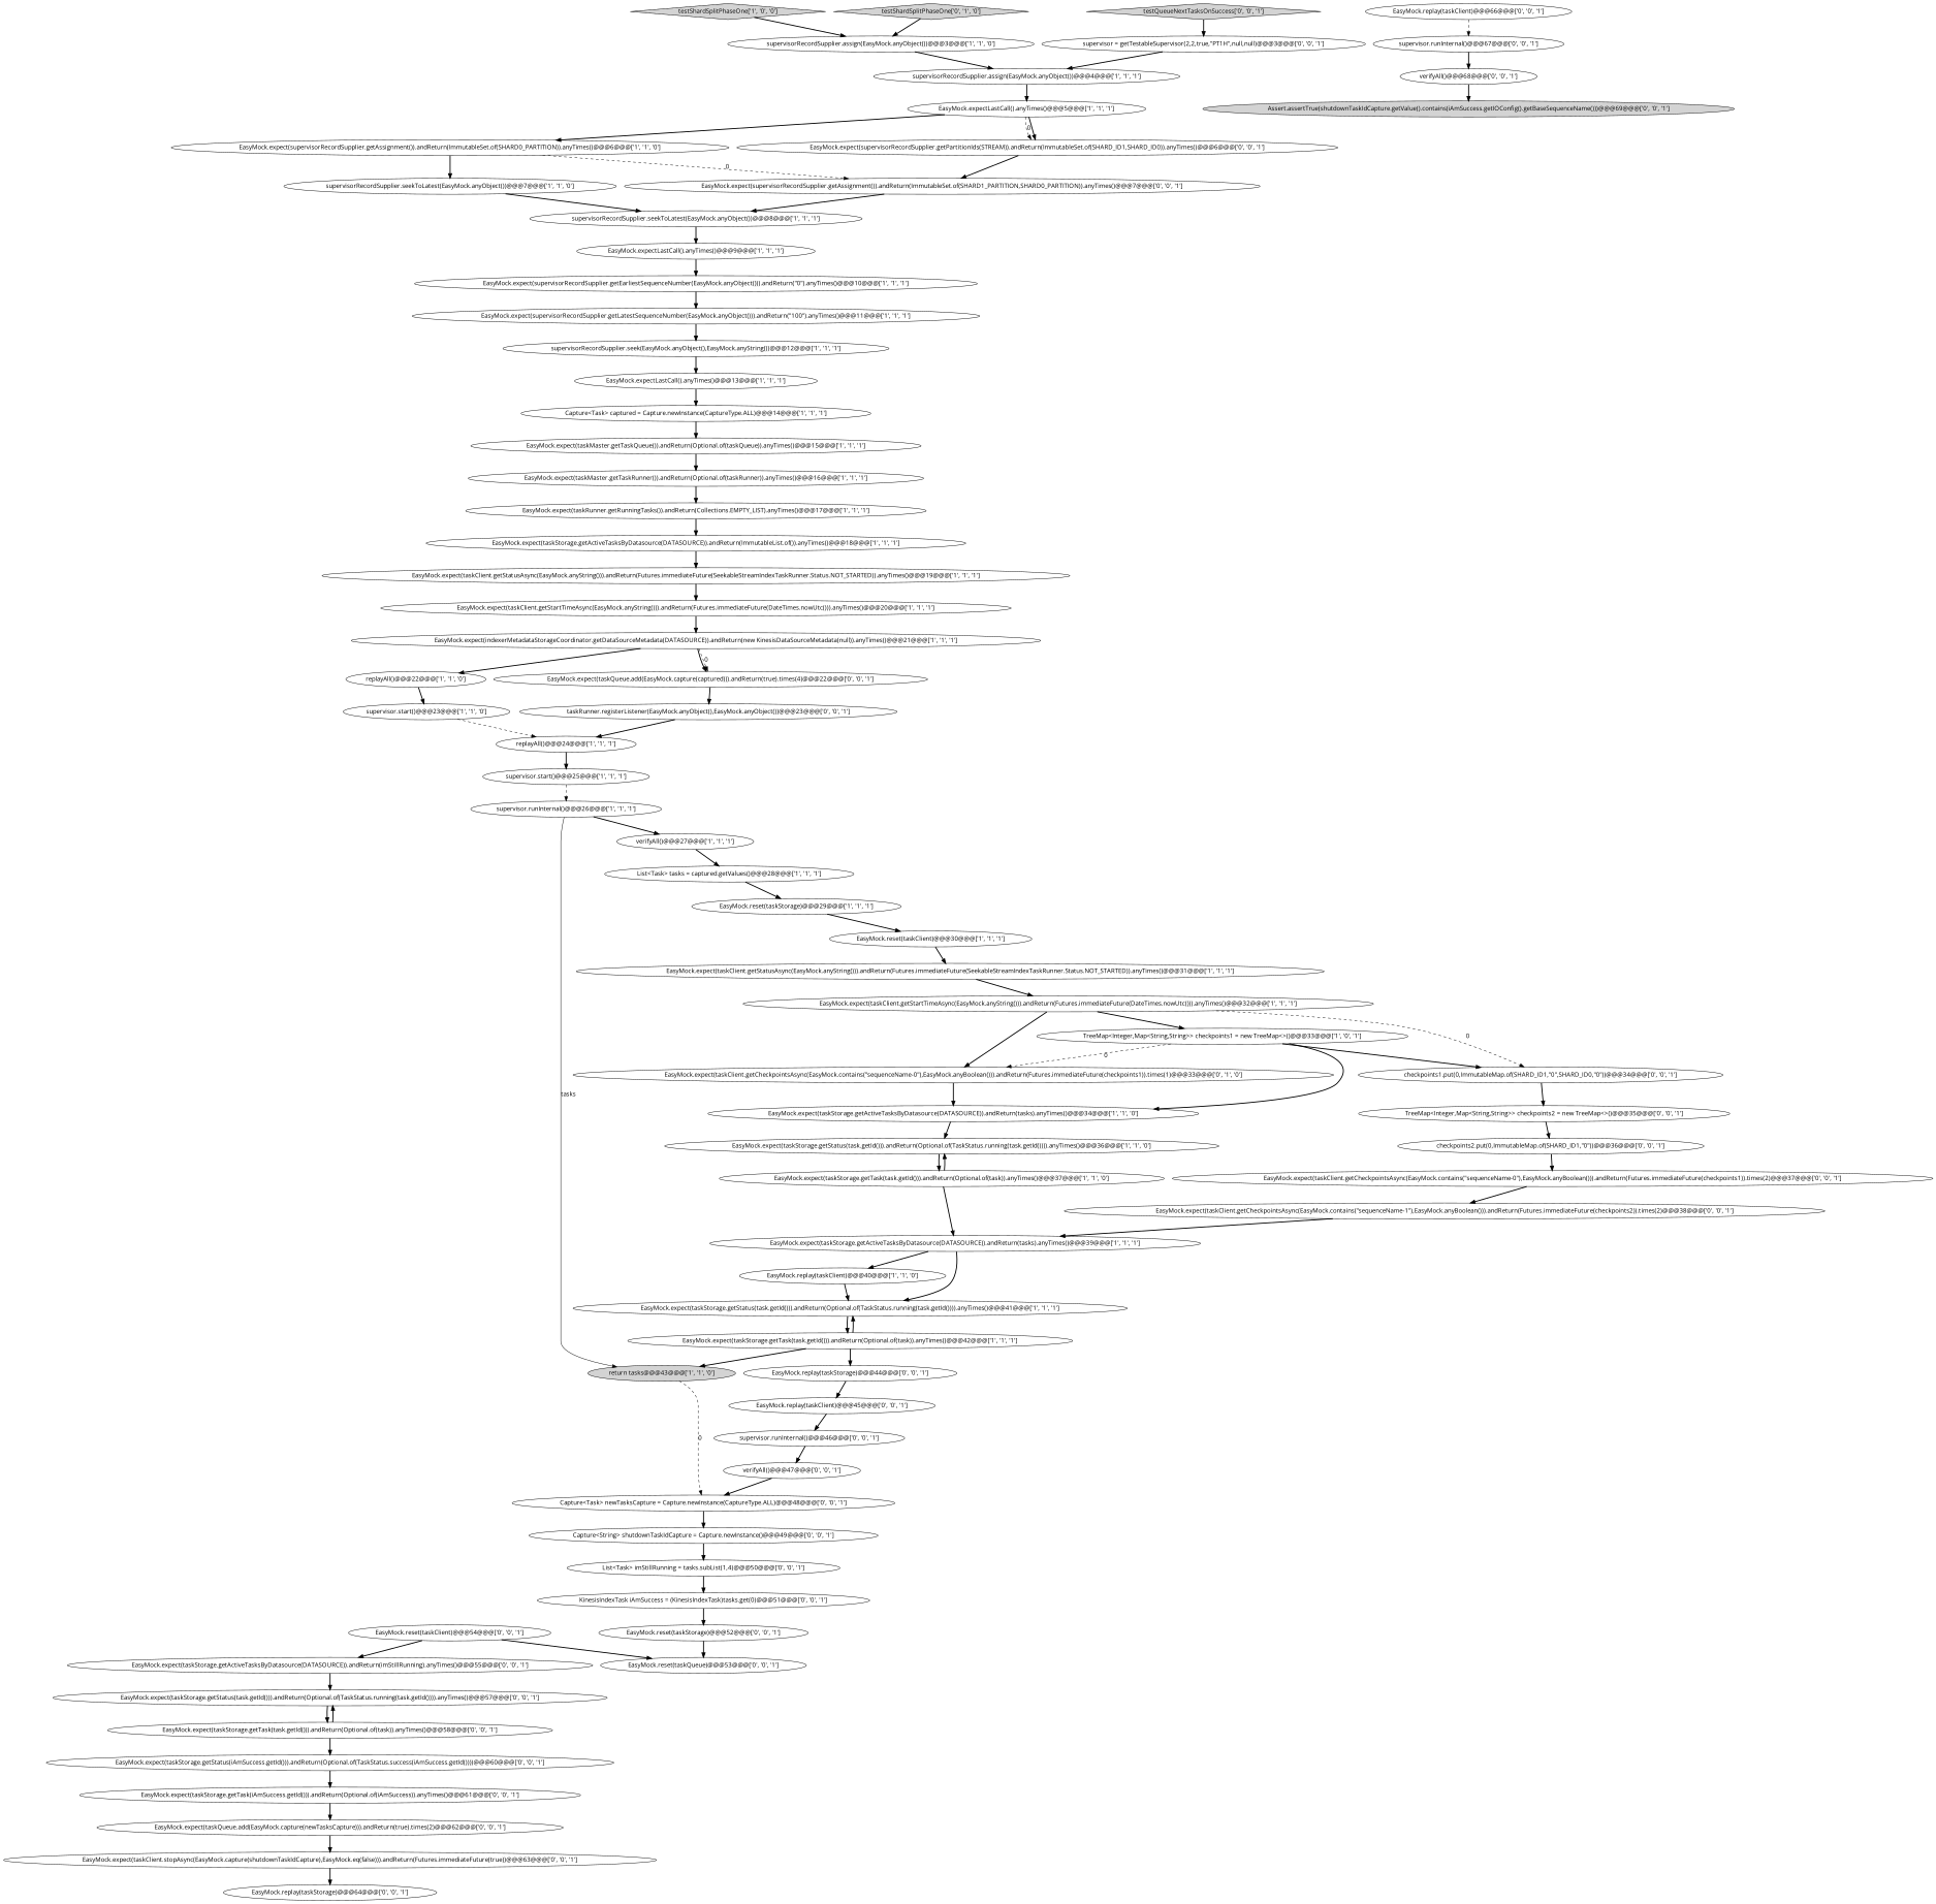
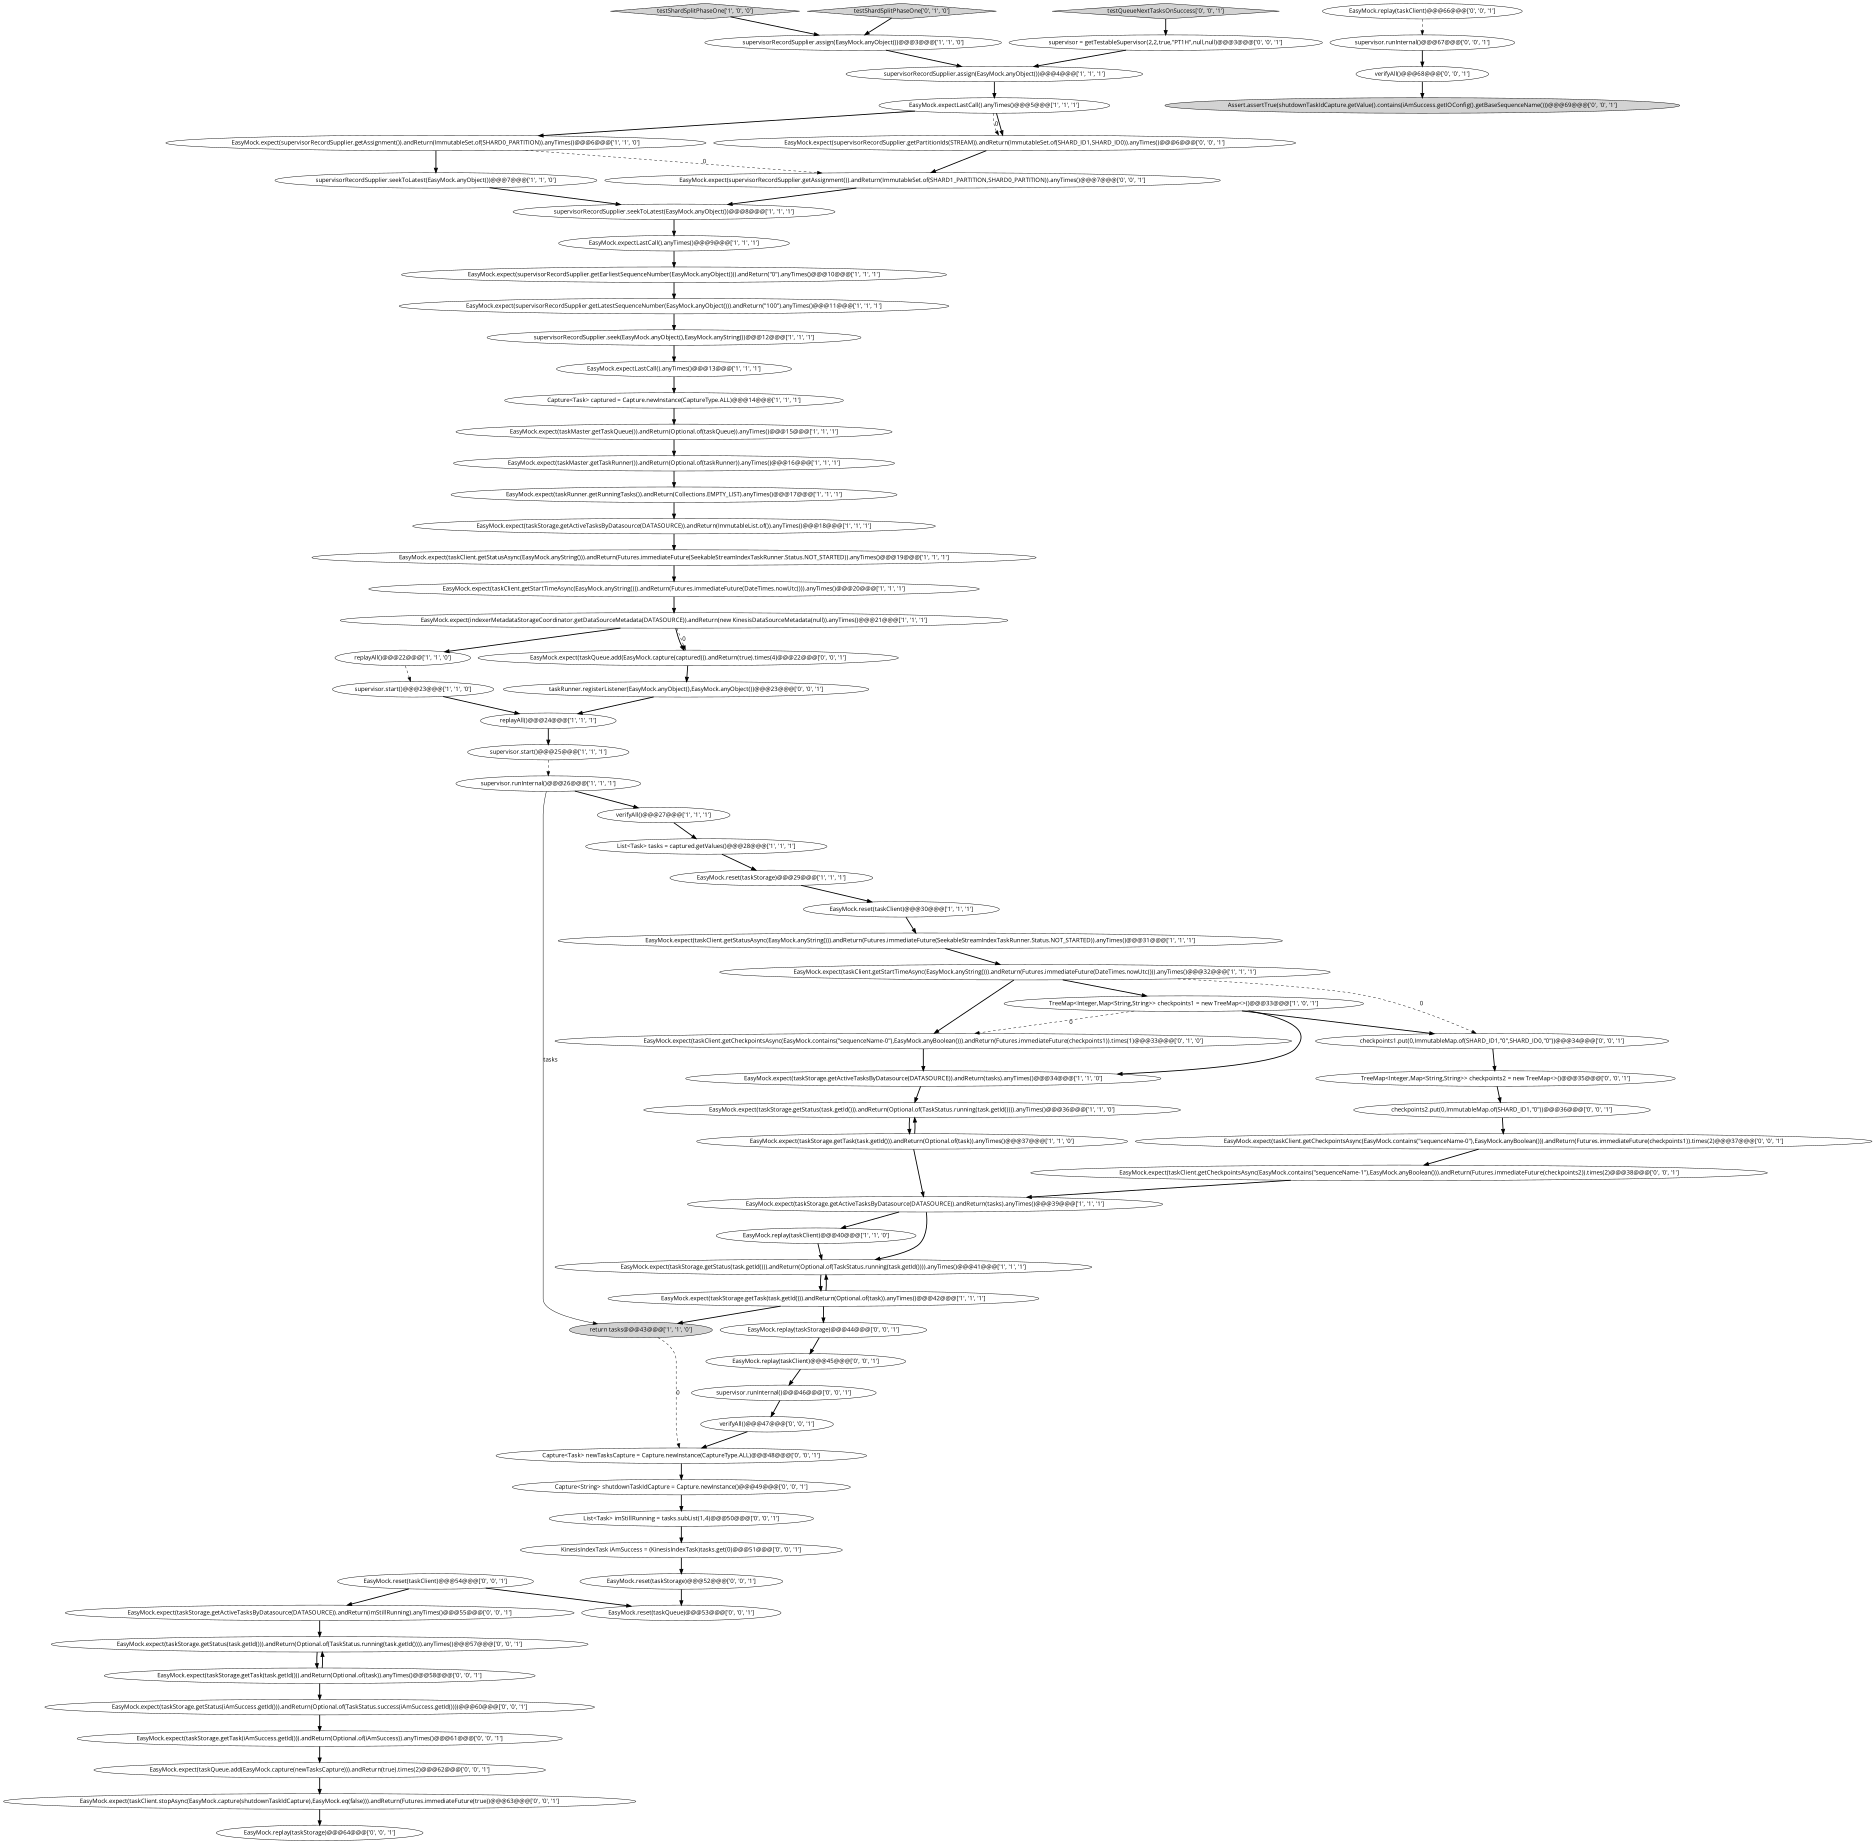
  digraph {
    fontname="Open Sans"
    node [fillcolor=white fontname="Open Sans" shape=ellipse style=filled]
    edge [fontname="Open Sans" style=bold]
    n1 [label="EasyMock.expect(taskClient.getStatusAsync(EasyMock.anyString())).andReturn(Futures.immediateFuture(SeekableStreamIndexTaskRunner.Status.NOT_STARTED)).anyTimes()@@@19@@@['1', '1', '1']"]
    n2 [label="EasyMock.expect(taskClient.getStartTimeAsync(EasyMock.anyString())).andReturn(Futures.immediateFuture(DateTimes.nowUtc())).anyTimes()@@@20@@@['1', '1', '1']"]
    n3 [label="EasyMock.expect(indexerMetadataStorageCoordinator.getDataSourceMetadata(DATASOURCE)).andReturn(new KinesisDataSourceMetadata(null)).anyTimes()@@@21@@@['1', '1', '1']"]
    n4 [label="checkpoints2.put(0,ImmutableMap.of(SHARD_ID1,\"0\"))@@@36@@@['0', '0', '1']"]
    n5 [label="EasyMock.expect(taskClient.getCheckpointsAsync(EasyMock.contains(\"sequenceName-0\"),EasyMock.anyBoolean())).andReturn(Futures.immediateFuture(checkpoints1)).times(2)@@@37@@@['0', '0', '1']"]
    n6 [label="EasyMock.expect(taskClient.getCheckpointsAsync(EasyMock.contains(\"sequenceName-1\"),EasyMock.anyBoolean())).andReturn(Futures.immediateFuture(checkpoints2)).times(2)@@@38@@@['0', '0', '1']"]
    n7 [label="supervisorRecordSupplier.assign(EasyMock.anyObject())@@@4@@@['1', '1', '1']"]
    n8 [label="EasyMock.expectLastCall().anyTimes()@@@5@@@['1', '1', '1']"]
    n9 [label="EasyMock.expect(supervisorRecordSupplier.getAssignment()).andReturn(ImmutableSet.of(SHARD0_PARTITION)).anyTimes()@@@6@@@['1', '1', '0']"]
    n10 [label="EasyMock.expect(supervisorRecordSupplier.getPartitionIds(STREAM)).andReturn(ImmutableSet.of(SHARD_ID1,SHARD_ID0)).anyTimes()@@@6@@@['0', '0', '1']"]
    n11 [label="EasyMock.reset(taskQueue)@@@53@@@['0', '0', '1']"]
    n12 [label="EasyMock.reset(taskClient)@@@54@@@['0', '0', '1']"]
    n13 [label="EasyMock.expect(taskStorage.getActiveTasksByDatasource(DATASOURCE)).andReturn(imStillRunning).anyTimes()@@@55@@@['0', '0', '1']"]
    n14 [label="supervisorRecordSupplier.seek(EasyMock.anyObject(),EasyMock.anyString())@@@12@@@['1', '1', '1']"]
    n15 [label="EasyMock.expectLastCall().anyTimes()@@@13@@@['1', '1', '1']"]
    n16 [label="Capture<Task> captured = Capture.newInstance(CaptureType.ALL)@@@14@@@['1', '1', '1']"]
    n17 [label="EasyMock.expect(taskStorage.getActiveTasksByDatasource(DATASOURCE)).andReturn(tasks).anyTimes()@@@39@@@['1', '1', '1']"]
    n18 [label="EasyMock.reset(taskStorage)@@@29@@@['1', '1', '1']"]
    n19 [label="EasyMock.reset(taskClient)@@@30@@@['1', '1', '1']"]
    n20 [label="EasyMock.expect(taskClient.getStatusAsync(EasyMock.anyString())).andReturn(Futures.immediateFuture(SeekableStreamIndexTaskRunner.Status.NOT_STARTED)).anyTimes()@@@31@@@['1', '1', '1']"]
    n21 [label="Capture<String> shutdownTaskIdCapture = Capture.newInstance()@@@49@@@['0', '0', '1']"]
    n22 [label="List<Task> imStillRunning = tasks.subList(1,4)@@@50@@@['0', '0', '1']"]
    n23 [label="KinesisIndexTask iAmSuccess = (KinesisIndexTask)tasks.get(0)@@@51@@@['0', '0', '1']"]
    n24 [label="TreeMap<Integer,Map<String,String>> checkpoints2 = new TreeMap<>()@@@35@@@['0', '0', '1']"]
    n25 [label="Capture<Task> newTasksCapture = Capture.newInstance(CaptureType.ALL)@@@48@@@['0', '0', '1']"]
    n26 [label="EasyMock.expect(taskMaster.getTaskRunner()).andReturn(Optional.of(taskRunner)).anyTimes()@@@16@@@['1', '1', '1']"]
    n27 [label="EasyMock.expect(taskRunner.getRunningTasks()).andReturn(Collections.EMPTY_LIST).anyTimes()@@@17@@@['1', '1', '1']"]
    n28 [label="EasyMock.expect(taskStorage.getActiveTasksByDatasource(DATASOURCE)).andReturn(ImmutableList.of()).anyTimes()@@@18@@@['1', '1', '1']"]
    n29 [label="EasyMock.replay(taskClient)@@@40@@@['1', '1', '0']"]
    n30 [label="EasyMock.expect(taskStorage.getStatus(task.getId())).andReturn(Optional.of(TaskStatus.running(task.getId()))).anyTimes()@@@41@@@['1', '1', '1']"]
    n31 [label="EasyMock.expect(taskStorage.getTask(task.getId())).andReturn(Optional.of(task)).anyTimes()@@@42@@@['1', '1', '1']"]
    n32 [label="EasyMock.expectLastCall().anyTimes()@@@9@@@['1', '1', '1']"]
    n33 [label="EasyMock.expect(supervisorRecordSupplier.getEarliestSequenceNumber(EasyMock.anyObject())).andReturn(\"0\").anyTimes()@@@10@@@['1', '1', '1']"]
    n34 [label="EasyMock.expect(supervisorRecordSupplier.getLatestSequenceNumber(EasyMock.anyObject())).andReturn(\"100\").anyTimes()@@@11@@@['1', '1', '1']"]
    n35 [label="verifyAll()@@@68@@@['0', '0', '1']"]
    n36 [fillcolor=lightgray label="Assert.assertTrue(shutdownTaskIdCapture.getValue().contains(iAmSuccess.getIOConfig().getBaseSequenceName()))@@@69@@@['0', '0', '1']"]
    n37 [label="supervisorRecordSupplier.seekToLatest(EasyMock.anyObject())@@@7@@@['1', '1', '0']"]
    n38 [label="supervisorRecordSupplier.seekToLatest(EasyMock.anyObject())@@@8@@@['1', '1', '1']"]
    n39 [label="EasyMock.expect(taskMaster.getTaskQueue()).andReturn(Optional.of(taskQueue)).anyTimes()@@@15@@@['1', '1', '1']"]
    n40 [label="EasyMock.expect(taskStorage.getStatus(task.getId())).andReturn(Optional.of(TaskStatus.running(task.getId()))).anyTimes()@@@57@@@['0', '0', '1']"]
    n41 [label="replayAll()@@@22@@@['1', '1', '0']"]
    n42 [label="EasyMock.expect(taskQueue.add(EasyMock.capture(captured))).andReturn(true).times(4)@@@22@@@['0', '0', '1']"]
    n43 [label="supervisor.start()@@@23@@@['1', '1', '0']"]
    n44 [label="taskRunner.registerListener(EasyMock.anyObject(),EasyMock.anyObject())@@@23@@@['0', '0', '1']"]
    n45 [label="EasyMock.expect(taskStorage.getTask(task.getId())).andReturn(Optional.of(task)).anyTimes()@@@37@@@['1', '1', '0']"]
    n46 [label="EasyMock.expect(taskStorage.getStatus(task.getId())).andReturn(Optional.of(TaskStatus.running(task.getId()))).anyTimes()@@@36@@@['1', '1', '0']"]
    n47 [fillcolor=lightgray label="return tasks@@@43@@@['1', '1', '0']"]
    n48 [label="EasyMock.expect(taskClient.getStartTimeAsync(EasyMock.anyString())).andReturn(Futures.immediateFuture(DateTimes.nowUtc())).anyTimes()@@@32@@@['1', '1', '1']"]
    n49 [label="EasyMock.expect(taskClient.getCheckpointsAsync(EasyMock.contains(\"sequenceName-0\"),EasyMock.anyBoolean())).andReturn(Futures.immediateFuture(checkpoints1)).times(1)@@@33@@@['0', '1', '0']"]
    n50 [label="checkpoints1.put(0,ImmutableMap.of(SHARD_ID1,\"0\",SHARD_ID0,\"0\"))@@@34@@@['0', '0', '1']"]
    n51 [label="TreeMap<Integer,Map<String,String>> checkpoints1 = new TreeMap<>()@@@33@@@['1', '0', '1']"]
    n52 [label="EasyMock.expect(taskStorage.getActiveTasksByDatasource(DATASOURCE)).andReturn(tasks).anyTimes()@@@34@@@['1', '1', '0']"]
    n53 [label="EasyMock.replay(taskStorage)@@@44@@@['0', '0', '1']"]
    n54 [label="EasyMock.replay(taskClient)@@@45@@@['0', '0', '1']"]
    n55 [fillcolor=lightgray label="testShardSplitPhaseOne['0', '1', '0']" shape=diamond]
    n56 [label="supervisorRecordSupplier.assign(EasyMock.anyObject())@@@3@@@['1', '1', '0']"]
    n57 [label="supervisor.runInternal()@@@46@@@['0', '0', '1']"]
    n58 [label="verifyAll()@@@47@@@['0', '0', '1']"]
    n59 [label="EasyMock.replay(taskStorage)@@@64@@@['0', '0', '1']"]
    n60 [label="EasyMock.replay(taskClient)@@@66@@@['0', '0', '1']"]
    n61 [label="supervisor.runInternal()@@@67@@@['0', '0', '1']"]
    n62 [label="List<Task> tasks = captured.getValues()@@@28@@@['1', '1', '1']"]
    n63 [label="EasyMock.expect(supervisorRecordSupplier.getAssignment()).andReturn(ImmutableSet.of(SHARD1_PARTITION,SHARD0_PARTITION)).anyTimes()@@@7@@@['0', '0', '1']"]
    n64 [label="EasyMock.expect(taskStorage.getTask(task.getId())).andReturn(Optional.of(task)).anyTimes()@@@58@@@['0', '0', '1']"]
    n65 [label="EasyMock.expect(taskStorage.getStatus(iAmSuccess.getId())).andReturn(Optional.of(TaskStatus.success(iAmSuccess.getId())))@@@60@@@['0', '0', '1']"]
    n66 [label="EasyMock.expect(taskStorage.getTask(iAmSuccess.getId())).andReturn(Optional.of(iAmSuccess)).anyTimes()@@@61@@@['0', '0', '1']"]
    n67 [label="EasyMock.reset(taskStorage)@@@52@@@['0', '0', '1']"]
    n68 [label="replayAll()@@@24@@@['1', '1', '1']"]
    n69 [label="EasyMock.expect(taskClient.stopAsync(EasyMock.capture(shutdownTaskIdCapture),EasyMock.eq(false))).andReturn(Futures.immediateFuture(true))@@@63@@@['0', '0', '1']"]
    n70 [label="supervisor.start()@@@25@@@['1', '1', '1']"]
    n71 [label="verifyAll()@@@27@@@['1', '1', '1']"]
    n72 [label="supervisor = getTestableSupervisor(2,2,true,\"PT1H\",null,null)@@@3@@@['0', '0', '1']"]
    n73 [label="EasyMock.expect(taskQueue.add(EasyMock.capture(newTasksCapture))).andReturn(true).times(2)@@@62@@@['0', '0', '1']"]
    n74 [fillcolor=lightgray label="testQueueNextTasksOnSuccess['0', '0', '1']" shape=diamond]
    n75 [label="supervisor.runInternal()@@@26@@@['1', '1', '1']"]
    n76 [fillcolor=lightgray label="testShardSplitPhaseOne['1', '0', '0']" shape=diamond]
    n1 -> n2
    n2 -> n3
    n3 -> n41
    n3 -> n42 [label=0 style=dashed]
    n3 -> n42
    n4 -> n5
    n5 -> n6
    n6 -> n17
    n7 -> n8
    n8 -> n9
    n8 -> n10
    n8 -> n10 [label=0 style=dashed]
    n9 -> n37
    n9 -> n63 [label=0 style=dashed]
    n10 -> n63
    n12 -> n11
    n12 -> n13
    n13 -> n40
    n14 -> n15
    n15 -> n16
    n16 -> n39
    n17 -> n29
    n17 -> n30
    n18 -> n19
    n19 -> n20
    n20 -> n48
    n21 -> n22
    n22 -> n23
    n23 -> n67
    n24 -> n4
    n25 -> n21
    n26 -> n27
    n27 -> n28
    n28 -> n1
    n29 -> n30
    n30 -> n31
    n31 -> n30
    n31 -> n47
    n31 -> n53
    n32 -> n33
    n33 -> n34
    n34 -> n14
    n35 -> n36
    n37 -> n38
    n38 -> n32
    n39 -> n26
    n40 -> n64
-   n41 -> n43
+   n41 -> n43 [style=dashed]
    n42 -> n44
-   n43 -> n68 [style=dashed]
+   n43 -> n68
    n44 -> n68
    n45 -> n17
    n45 -> n46
    n46 -> n45
    n47 -> n25 [label=0 style=dashed]
    n48 -> n49
    n48 -> n50 [label=0 style=dashed]
    n48 -> n51
    n49 -> n52
    n50 -> n24
    n51 -> n49 [label=0 style=dashed]
    n51 -> n50
    n51 -> n52
    n52 -> n46
    n53 -> n54
    n54 -> n57
    n55 -> n56
    n56 -> n7
    n57 -> n58
    n58 -> n25
    n60 -> n61 [style=dashed]
    n61 -> n35
    n62 -> n18
    n63 -> n38
    n64 -> n40
    n64 -> n65
    n65 -> n66
    n66 -> n73
    n67 -> n11
    n68 -> n70
    n69 -> n59
    n70 -> n75 [style=dashed]
    n71 -> n62
    n72 -> n7
    n73 -> n69
    n74 -> n72
    n75 -> n47 [label=tasks style=solid]
    n75 -> n71
    n76 -> n56
  }
